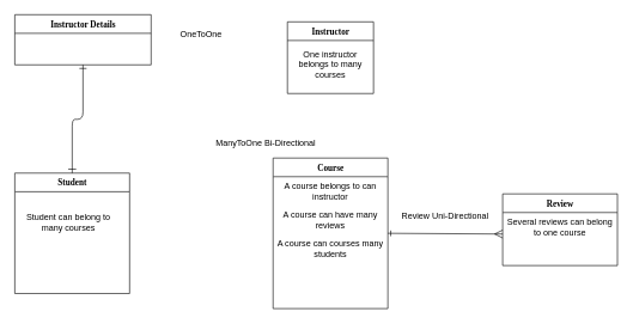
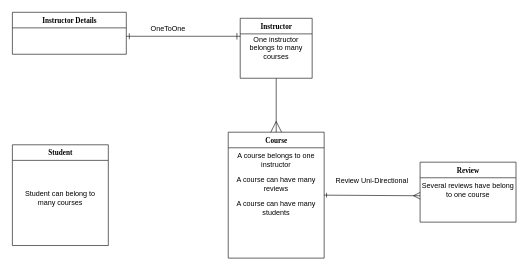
  <mxCell id="0" />
  <mxCell id="1" parent="0" />
  <mxCell id="2" value="Instructor Details" style="swimlane;html=1;fontStyle=1;align=center;verticalAlign=top;childLayout=stackLayout;horizontal=1;startSize=26;horizontalStack=0;resizeParent=1;resizeLast=0;collapsible=1;marginBottom=0;swimlaneFillColor=#ffffff;rounded=0;shadow=0;comic=0;labelBackgroundColor=none;strokeWidth=1;fillColor=none;fontFamily=Verdana;fontSize=12" parent="1" vertex="1"><mxGeometry x="20" y="20" width="190" height="70" as="geometry" /></mxCell>
+ <mxCell id="3" style="edgeStyle=elbowEdgeStyle;html=1;labelBackgroundColor=none;startFill=0;startSize=8;endArrow=ERmany;endFill=0;endSize=16;fontFamily=Verdana;fontSize=12;elbow=vertical;" parent="1" source="4" target="5" edge="1"><mxGeometry relative="1" as="geometry" /></mxCell>
  <mxCell id="4" value="Instructor" style="swimlane;html=1;fontStyle=1;align=center;verticalAlign=top;childLayout=stackLayout;horizontal=1;startSize=26;horizontalStack=0;resizeParent=1;resizeLast=0;collapsible=1;marginBottom=0;swimlaneFillColor=#ffffff;rounded=0;shadow=0;comic=0;labelBackgroundColor=none;strokeWidth=1;fillColor=none;fontFamily=Verdana;fontSize=12" parent="1" vertex="1"><mxGeometry x="400" y="30" width="120" height="100" as="geometry" /></mxCell>
  <mxCell id="5" value="Course" style="swimlane;html=1;fontStyle=1;align=center;verticalAlign=top;childLayout=stackLayout;horizontal=1;startSize=26;horizontalStack=0;resizeParent=1;resizeLast=0;collapsible=1;marginBottom=0;swimlaneFillColor=#ffffff;rounded=0;shadow=0;comic=0;labelBackgroundColor=none;strokeWidth=1;fillColor=none;fontFamily=Verdana;fontSize=12" parent="1" vertex="1"><mxGeometry x="380" y="220" width="160" height="210" as="geometry" /></mxCell>
- <mxCell id="6" value="A course belongs to can instructor" style="text;html=1;strokeColor=none;fillColor=none;align=center;verticalAlign=middle;whiteSpace=wrap;rounded=0;" parent="5" vertex="1"><mxGeometry y="26" width="160" height="40" as="geometry" /></mxCell>
+ <mxCell id="6" value="A course belongs to one instructor" style="text;html=1;strokeColor=none;fillColor=none;align=center;verticalAlign=middle;whiteSpace=wrap;rounded=0;" parent="5" vertex="1"><mxGeometry y="26" width="160" height="40" as="geometry" /></mxCell>
  <mxCell id="7" value="A course can have many reviews " style="text;html=1;strokeColor=none;fillColor=none;align=center;verticalAlign=middle;whiteSpace=wrap;rounded=0;" parent="5" vertex="1"><mxGeometry y="66" width="160" height="40" as="geometry" /></mxCell>
- <mxCell id="8" value="A course can courses many students " style="text;html=1;strokeColor=none;fillColor=none;align=center;verticalAlign=middle;whiteSpace=wrap;rounded=0;" vertex="1" parent="5"><mxGeometry y="106" width="160" height="40" as="geometry" /></mxCell>
+ <mxCell id="8" value="A course can have many students " style="text;html=1;strokeColor=none;fillColor=none;align=center;verticalAlign=middle;whiteSpace=wrap;rounded=0;" vertex="1" parent="5"><mxGeometry y="106" width="160" height="40" as="geometry" /></mxCell>
  <mxCell id="9" value="Student" style="swimlane;html=1;fontStyle=1;align=center;verticalAlign=top;childLayout=stackLayout;horizontal=1;startSize=26;horizontalStack=0;resizeParent=1;resizeLast=0;collapsible=1;marginBottom=0;swimlaneFillColor=#ffffff;rounded=0;shadow=0;comic=0;labelBackgroundColor=none;strokeWidth=1;fillColor=none;fontFamily=Verdana;fontSize=12" parent="1" vertex="1"><mxGeometry x="20" y="241" width="160" height="168" as="geometry" /></mxCell>
  <mxCell id="10" value="Review" style="swimlane;html=1;fontStyle=1;align=center;verticalAlign=top;childLayout=stackLayout;horizontal=1;startSize=26;horizontalStack=0;resizeParent=1;resizeLast=0;collapsible=1;marginBottom=0;swimlaneFillColor=#ffffff;rounded=0;shadow=0;comic=0;labelBackgroundColor=none;strokeWidth=1;fillColor=none;fontFamily=Verdana;fontSize=12" parent="1" vertex="1"><mxGeometry x="700" y="270" width="160" height="100" as="geometry" /></mxCell>
- <mxCell id="11" value="Several reviews can belong to one course" style="text;html=1;strokeColor=none;fillColor=none;align=center;verticalAlign=middle;whiteSpace=wrap;rounded=0;" parent="10" vertex="1"><mxGeometry y="26" width="160" height="40" as="geometry" /></mxCell>
- <mxCell id="12" value="" style="edgeStyle=elbowEdgeStyle;html=1;labelBackgroundColor=none;startFill=0;startSize=8;endArrow=ERone;endFill=0;endSize=9;fontFamily=Verdana;fontSize=12;elbow=vertical;startArrow=ERone;" parent="1" source="2" target="9" edge="1"><mxGeometry relative="1" as="geometry"><mxPoint x="230" y="169.882" as="sourcePoint" /></mxGeometry></mxCell>
+ <mxCell id="11" value="Several reviews have belong to one course" style="text;html=1;strokeColor=none;fillColor=none;align=center;verticalAlign=middle;whiteSpace=wrap;rounded=0;" parent="10" vertex="1"><mxGeometry y="26" width="160" height="40" as="geometry" /></mxCell>
+ <mxCell id="12" value="" style="edgeStyle=elbowEdgeStyle;html=1;labelBackgroundColor=none;startFill=0;startSize=8;endArrow=ERone;endFill=0;endSize=9;fontFamily=Verdana;fontSize=12;elbow=vertical;startArrow=ERone;" parent="1" source="2" target="4" edge="1"><mxGeometry relative="1" as="geometry"><mxPoint x="230" y="169.882" as="sourcePoint" /></mxGeometry></mxCell>
  <mxCell id="13" value="&lt;div&gt;OneToOne&lt;/div&gt;&lt;div&gt;&lt;br&gt;&lt;/div&gt;" style="text;html=1;strokeColor=none;fillColor=none;align=center;verticalAlign=middle;whiteSpace=wrap;rounded=0;" parent="1" vertex="1"><mxGeometry x="240" y="50" width="80" height="10" as="geometry" /></mxCell>
  <mxCell id="14" value="" style="endArrow=ERmany;html=1;endSize=9;exitX=1;exitY=0.5;exitDx=0;exitDy=0;endFill=0;startArrow=ERone;startFill=0;entryX=0;entryY=0.75;entryDx=0;entryDy=0;" parent="1" source="5" edge="1" target="11"><mxGeometry width="50" height="50" relative="1" as="geometry"><mxPoint x="500" y="370" as="sourcePoint" /><mxPoint x="670" y="325" as="targetPoint" /></mxGeometry></mxCell>
  <mxCell id="15" value="&lt;div&gt;Review Uni-Directional&lt;/div&gt;&lt;div&gt;&lt;br&gt;&lt;/div&gt;" style="text;html=1;strokeColor=none;fillColor=none;align=center;verticalAlign=middle;whiteSpace=wrap;rounded=0;" parent="1" vertex="1"><mxGeometry x="540" y="300" width="160" height="15" as="geometry" /></mxCell>
- <mxCell id="16" value="Student can belong to many courses" style="text;html=1;strokeColor=none;fillColor=none;align=center;verticalAlign=middle;whiteSpace=wrap;rounded=0;" parent="1" vertex="1"><mxGeometry x="30" y="290" width="130" height="40" as="geometry" /></mxCell>
- <mxCell id="17" value="One instructor belongs to many courses" style="text;html=1;strokeColor=none;fillColor=none;align=center;verticalAlign=middle;whiteSpace=wrap;rounded=0;" vertex="1" parent="1"><mxGeometry x="410" y="70" width="100" height="40" as="geometry" /></mxCell>
- <mxCell id="18" value="ManyToOne Bi-Directional" style="text;html=1;strokeColor=none;fillColor=none;align=center;verticalAlign=middle;whiteSpace=wrap;rounded=0;" vertex="1" parent="1"><mxGeometry x="290" y="190" width="160" height="20" as="geometry" /></mxCell>
+ <mxCell id="16" value="Student can belong to many courses" style="text;html=1;strokeColor=none;fillColor=none;align=center;verticalAlign=middle;whiteSpace=wrap;rounded=0;" parent="1" vertex="1"><mxGeometry x="35" y="310" width="130" height="40" as="geometry" /></mxCell>
+ <mxCell id="17" value="One instructor belongs to many courses" style="text;html=1;strokeColor=none;fillColor=none;align=center;verticalAlign=middle;whiteSpace=wrap;rounded=0;" vertex="1" parent="1"><mxGeometry x="410" y="60" width="100" height="40" as="geometry" /></mxCell>
